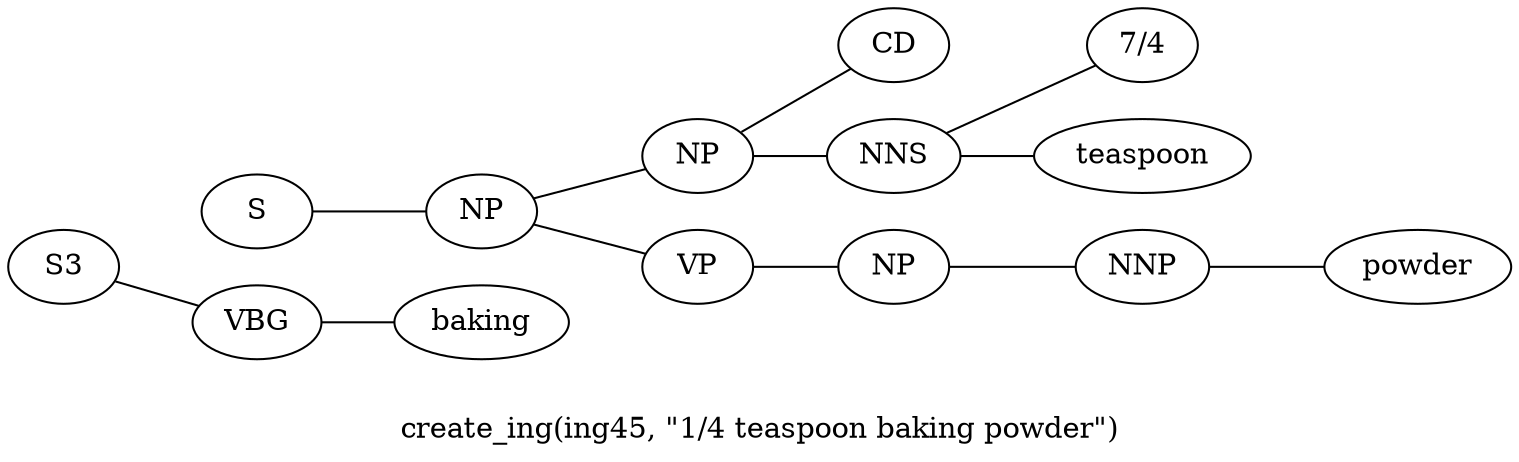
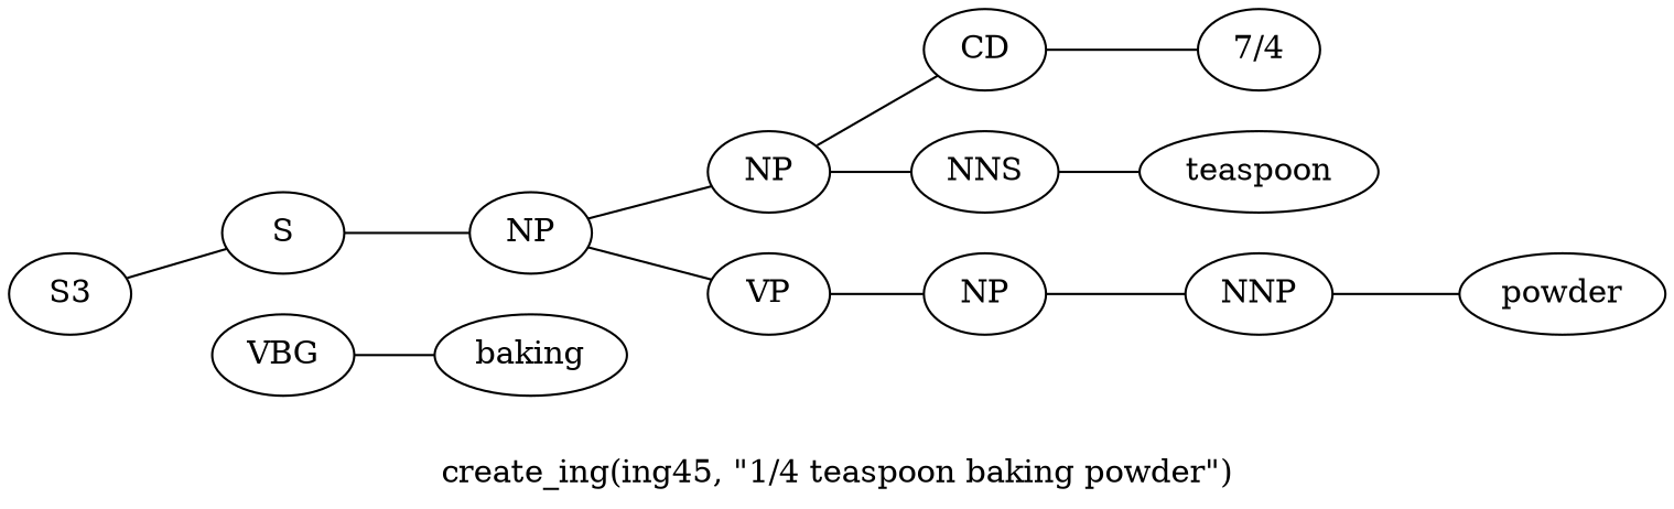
  graph {
    label="create_ing(ing45, \"1/4 teaspoon baking powder\")"
    rankdir=LR
    n1 [label=S3]
    n2 [label=S]
    n3 [label=NP]
    n4 [label=NP]
    n5 [label=VP]
    n6 [label=CD]
    n7 [label=NNS]
    n8 [label=NP]
    n9 [label="7/4"]
    n10 [label=teaspoon]
    n11 [label=VBG]
    n12 [label=baking]
    n13 [label=NNP]
    n14 [label=powder]
-   n1 -- n11
+   n1 -- n2
    n2 -- n3
    n3 -- n4
    n3 -- n5
    n4 -- n6
    n4 -- n7
    n5 -- n8
-   n7 -- n9
+   n6 -- n9
    n7 -- n10
    n8 -- n13
    n11 -- n12
    n13 -- n14
  }
